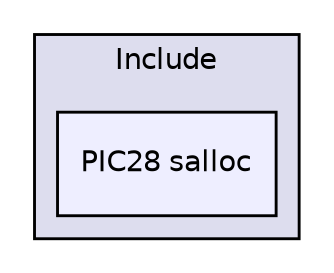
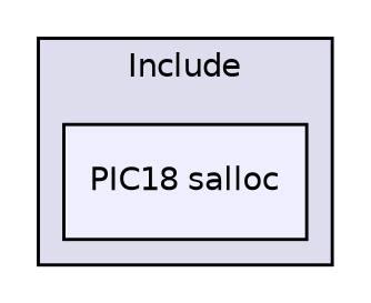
  digraph {
    compound=true
-   n1 [fillcolor="#eeeeff" fontname=Helvetica fontsize=10 label="PIC28 salloc" pencolor=black shape=box style=filled]
+   n1 [fillcolor="#eeeeff" fontname=Helvetica fontsize=10 label="PIC18 salloc" pencolor=black shape=box style=filled]
    subgraph cluster_1 {
      bgcolor="#ddddee"
      fontname=Helvetica
      fontsize=10
      label=Include
      pencolor=black
      n1
    }
  }
